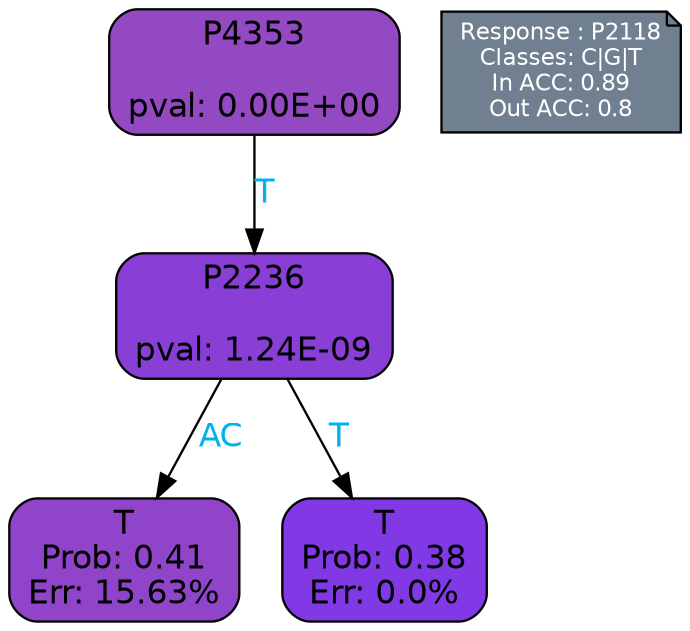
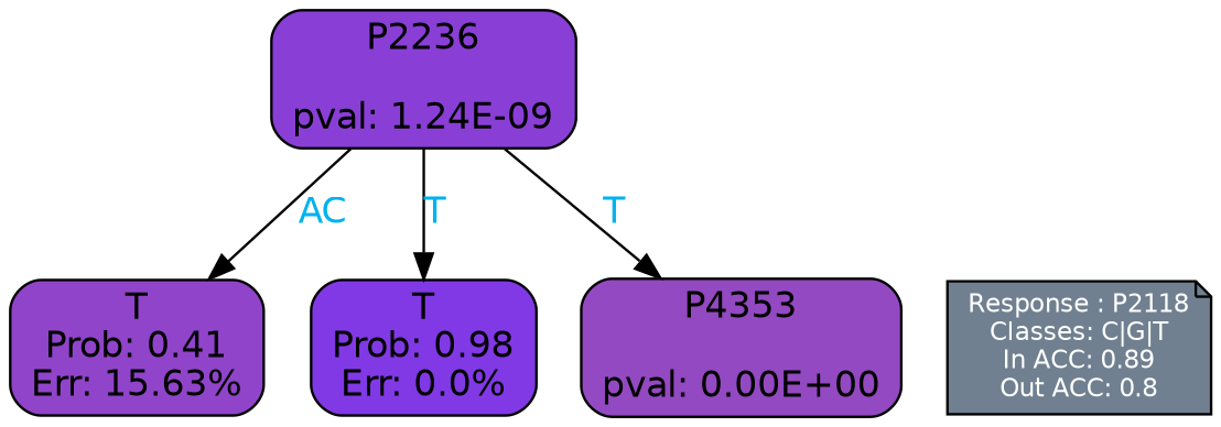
  digraph {
    ranksep=equally
    splines=polylines
    node [color=black fontname=helvetica shape=box style="filled, rounded"]
    edge [fontcolor=deepskyblue2 fontname=helvetica]
    n1 [fillcolor="#9044ca" label="T\nProb: 0.41\nErr: 15.63%"]
-   n2 [fillcolor="#8139e5" label="T\nProb: 0.38\nErr: 0.0%"]
+   n2 [fillcolor="#8139e5" label="T\nProb: 0.98\nErr: 0.0%"]
    n3 [align=left fillcolor=slategray fontcolor=white fontsize=10 label="Response : P2118\nClasses: C|G|T\nIn ACC: 0.89\nOut ACC: 0.8\n" shape=note style=filled]
    n4 [fillcolor="#9349c1" label="P4353\n\npval: 0.00E+00"]
    n5 [fillcolor="#893fd6" label="P2236\n\npval: 1.24E-09"]
    subgraph sub_1 {
      rank=same
      n1
      n2
    }
    subgraph sub_2 {
      rank=same
      n3
      n4
    }
-   n4 -> n5 [label=T]
+   n5 -> n4 [label=T]
    n5 -> n1 [label=AC]
    n5 -> n2 [label=T]
  }
